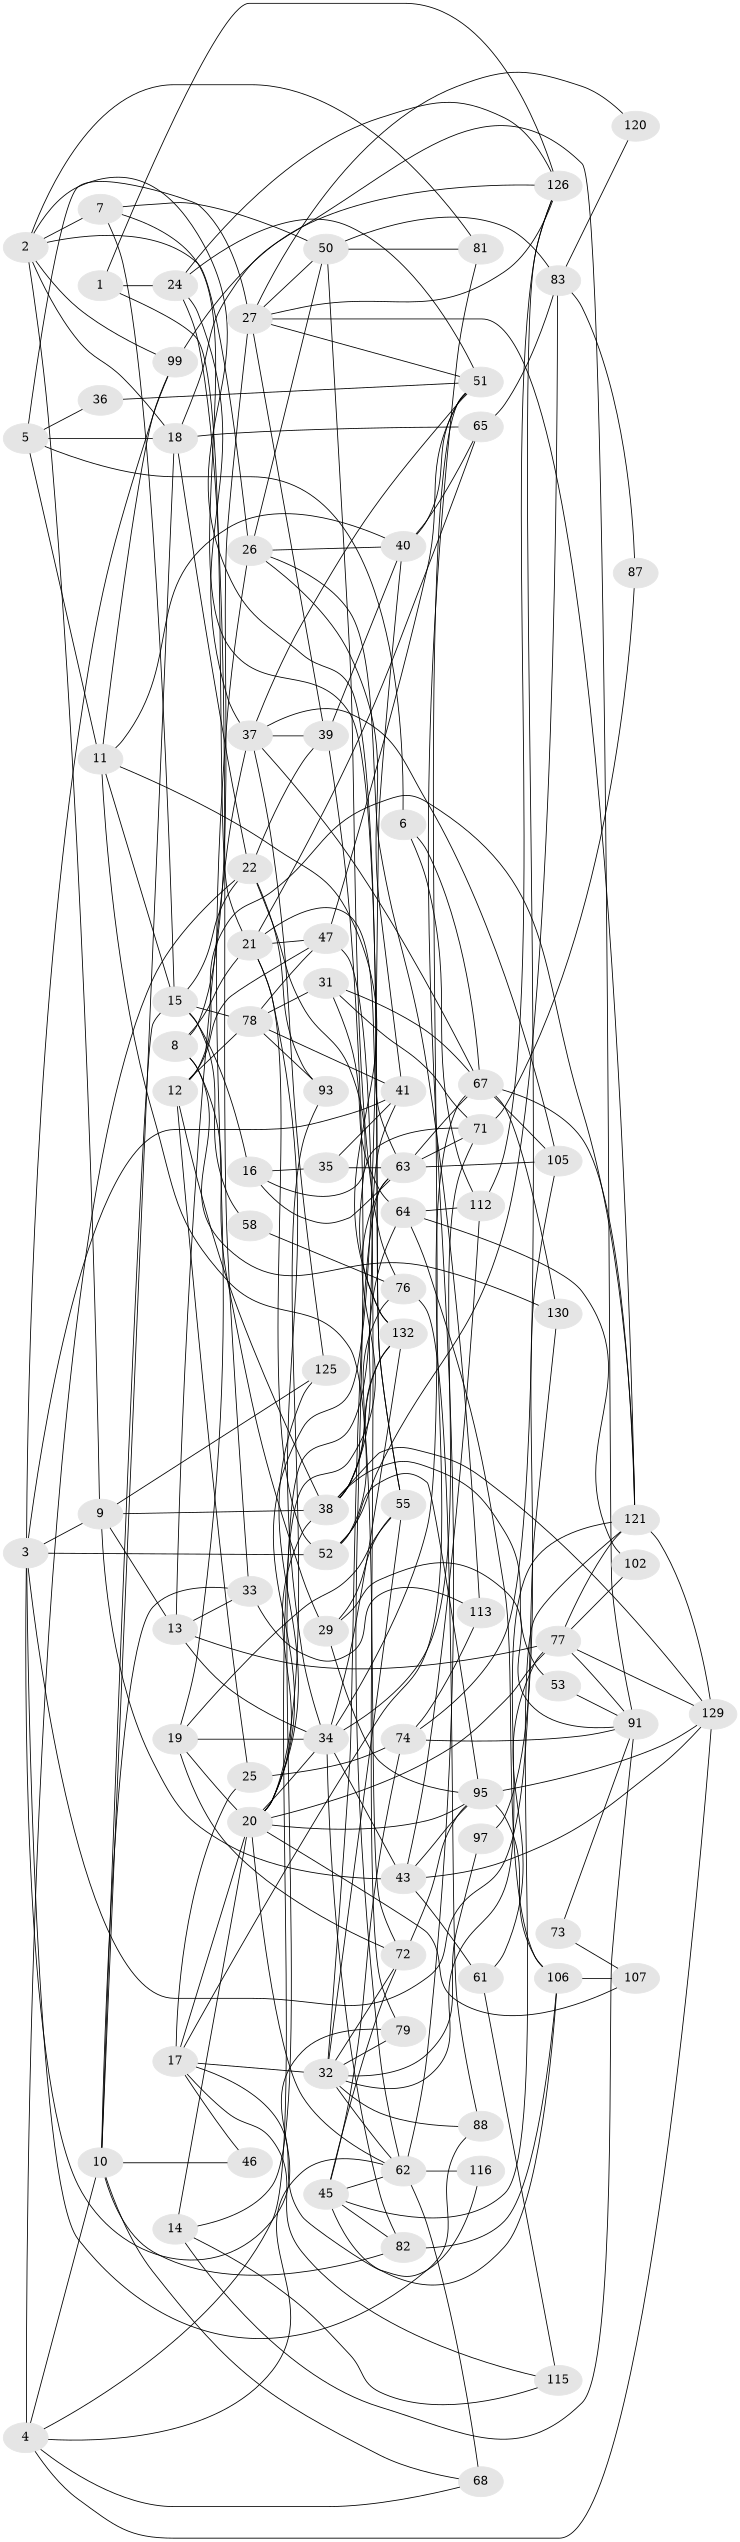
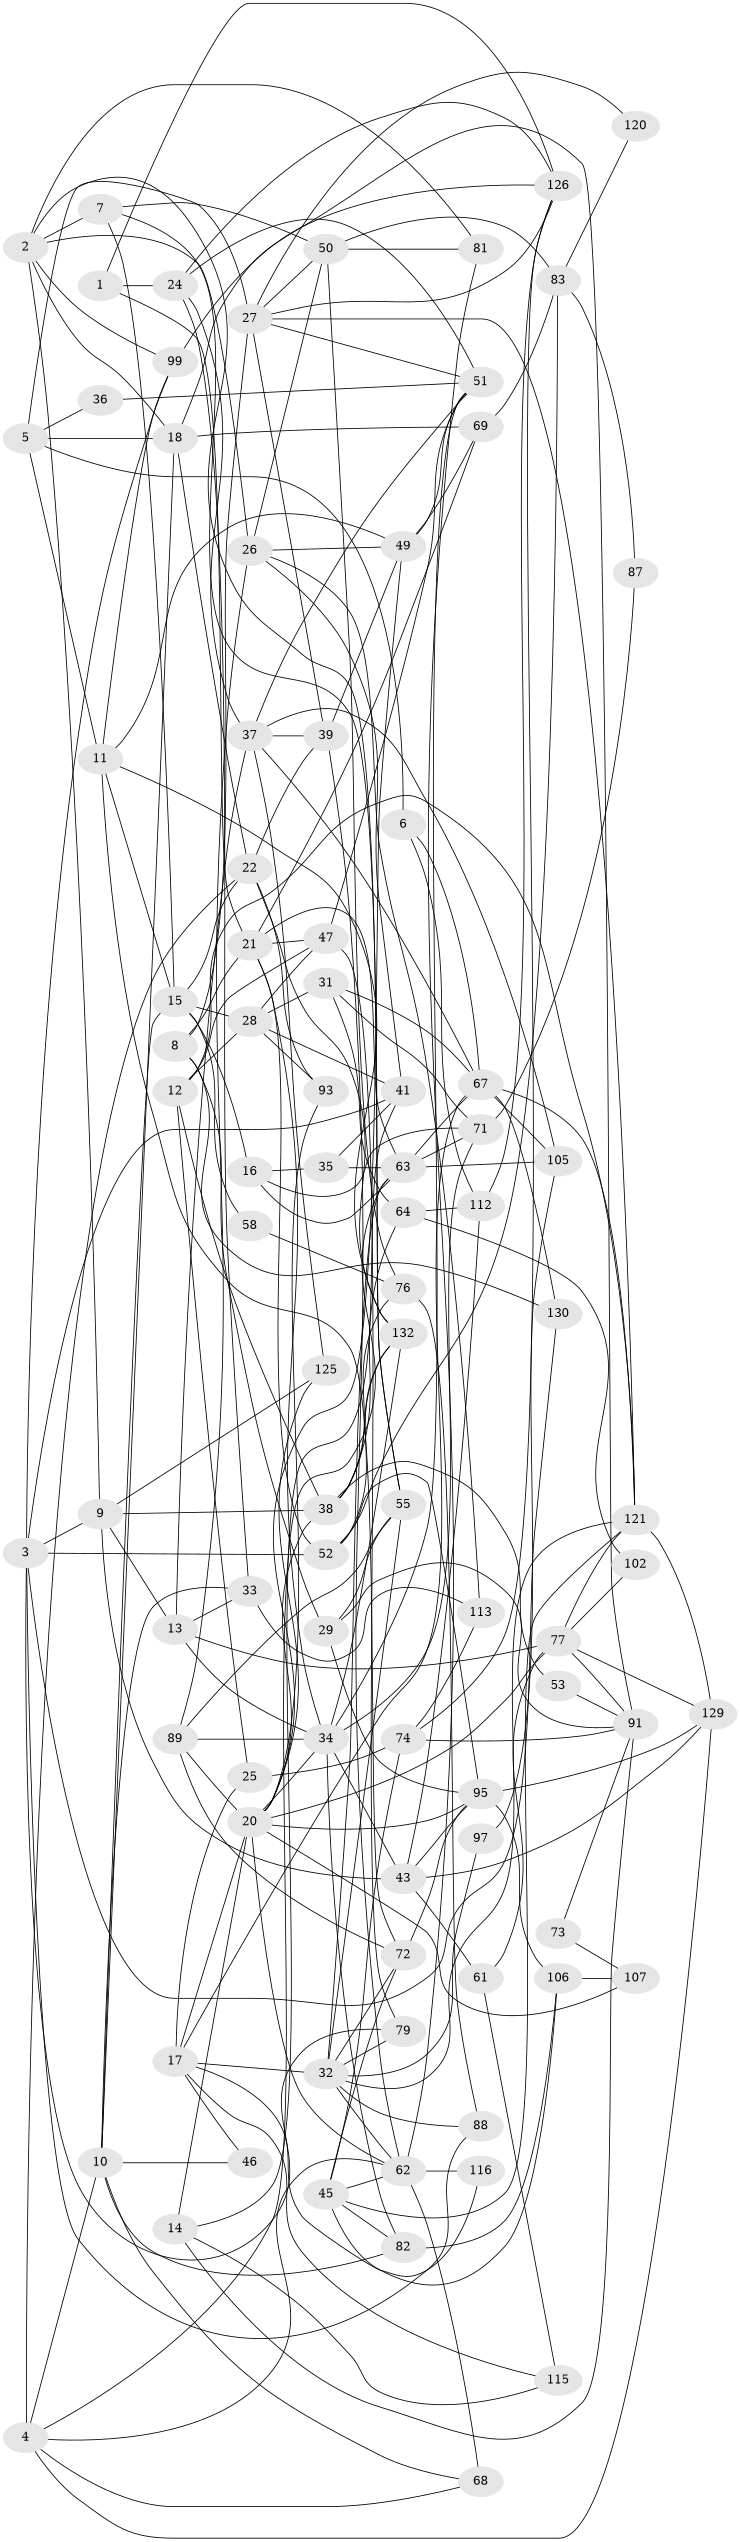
  graph {
    rankdir=LR
    node [color=gray90 style=filled]
    21 [super="+85"]
    52 [super="+98"]
    63 [super="+111"]
    47 [super="+66"]
    34 [super="+42"]
-   65 [super="+96"]
+   65 [super="+96" label=69]
    1
    24
    126 [super="+134"]
    33 [super="+124"]
    37 [super="+48"]
    51 [super="+60"]
    2 [super="+30"]
    7 [super="+131"]
    9 [super="+56"]
    18 [super="+40"]
    26 [super="+92"]
    55 [super="+70"]
    81
    99
    15
    50 [super="+78"]
    13
    38 [super="+90"]
    43 [super="+59"]
    125
    22 [super="+54"]
    91 [super="+127"]
    41 [super="+110"]
-   49 [super="+80" label=40]
+   49 [super="+80"]
    113
    3 [super="+44"]
    79
    88
    130
    132
    95 [super="+100"]
    83 [super="+122"]
    4 [super="+89"]
    10 [super="+75"]
    62 [super="+123"]
    68
    129
    46
    82
    93
    39
    116
    67 [super="+133"]
    71 [super="+119"]
    105
    6 [super="+69"]
    112
    5
    11 [super="+109"]
    27 [super="+136"]
    36
    72 [super="+118"]
    121
    120
-   28 [super="+84" label=78]
+   28 [super="+84"]
    16
    58
    76
    8
    29 [super="+94"]
    77 [super="+114"]
    64 [super="+101"]
    53
    61
    106
    12 [super="+135"]
    25
    74 [super="+117"]
    31 [super="+137"]
    102
    14 [super="+23"]
    20 [super="+57"]
    115
    107
    35
    87
    17 [super="+128"]
    32 [super="+104"]
    97
-   19 [super="+103"]
+   19 [super="+103" label=89]
    45 [super="+86"]
    73
    21 -- 52
    21 -- 63
    21 -- 47
    21 -- 34
    21 -- 65
    52 -- 132
    52 -- 95
    52 -- 83
    63 -- 67
    63 -- 71
    63 -- 105
    47 -- 51
    47 -- 79
    34 -- 51
    34 -- 43
    34 -- 132
    34 -- 82
    34 -- 71
    65 -- 83 [weight=2]
    1 -- 21
    1 -- 24
    1 -- 126
    24 -- 126
    24 -- 33
    24 -- 37
    24 -- 51
    33 -- 113
    37 -- 51
    37 -- 125
    37 -- 39
    37 -- 67
    37 -- 105
    2 -- 7
    2 -- 9
    2 -- 18
    2 -- 26
    2 -- 55
    2 -- 81
    2 -- 99
    7 -- 55
    7 -- 15
    7 -- 50
    9 -- 13
    9 -- 38
    9 -- 43
    9 -- 125
    18 -- 65
    18 -- 22
    18 -- 91
    26 -- 50
    26 -- 41
    26 -- 49
    26 -- 113
    99 -- 126
    15 -- 22
    15 -- 28
    15 -- 16
    15 -- 58
    50 -- 81
    50 -- 83
    50 -- 76
    13 -- 34
    13 -- 33
    13 -- 37
    13 -- 77
    38 -- 132
-   38 -- 129
    38 -- 76
    38 -- 64
    38 -- 53
    43 -- 95
    43 -- 129
    43 -- 112
    43 -- 61
    22 -- 132
    22 -- 93
    22 -- 39
    49 -- 65
    49 -- 51
    3 -- 52 [weight=2]
    3 -- 9
    3 -- 99
    3 -- 41
    3 -- 79
    3 -- 88
    3 -- 130
    95 -- 129
    95 -- 106
    83 -- 120
    83 -- 87
    4 -- 63
    4 -- 22
    4 -- 10
    4 -- 62
    4 -- 68
    4 -- 129
    10 -- 33
    10 -- 18
    10 -- 15
    10 -- 68
    10 -- 46
    10 -- 82
    62 -- 81
    62 -- 68
    62 -- 116
    82 -- 106
    39 -- 49
    39 -- 62
    67 -- 130
    67 -- 105
    67 -- 121
    71 -- 87
    6 -- 67
    6 -- 112
    112 -- 126
    5 -- 18
    5 -- 6
    5 -- 11
    5 -- 27
    5 -- 36
    11 -- 99
    11 -- 15
    11 -- 49
    11 -- 132
    11 -- 72
    27 -- 126
    27 -- 51 [weight=2]
    27 -- 50
    27 -- 39
    27 -- 121
    27 -- 120
    36 -- 51
    72 -- 95
    121 -- 129
    28 -- 47
    28 -- 41
    28 -- 93
    28 -- 31
    16 -- 63
    16 -- 71
    16 -- 35
    58 -- 76
    76 -- 88
    8 -- 21
    8 -- 130
    8 -- 27
    8 -- 29
    29 -- 55
    29 -- 91
    29 -- 95
    77 -- 91
    77 -- 129
    77 -- 121
    77 -- 102
    64 -- 112
-   64 -- 106
    64 -- 102
    53 -- 91
    61 -- 77
    61 -- 115
    106 -- 107
    12 -- 47
    12 -- 38
    12 -- 121
    12 -- 28
    12 -- 25
    25 -- 74
    74 -- 126
    74 -- 91
    74 -- 113
    31 -- 67
    31 -- 71
    31 -- 64
    14 -- 91
    14 -- 41
    14 -- 20
    14 -- 115
    20 -- 34
    20 -- 38
    20 -- 125
    20 -- 49
    20 -- 95
    20 -- 62
    20 -- 93
    20 -- 77
    20 -- 107
    35 -- 63
    35 -- 41
    17 -- 46
    17 -- 116
    17 -- 67
    17 -- 25
    17 -- 20
    17 -- 115
    17 -- 32
    32 -- 63
    32 -- 55
    32 -- 79
    32 -- 88
    32 -- 62
    32 -- 72
    32 -- 121
    32 -- 97
    97 -- 105
    19 -- 34
    19 -- 26
    19 -- 55
    19 -- 72
    19 -- 20
    45 -- 62
    45 -- 82
    45 -- 72 [weight=2]
    45 -- 121
    45 -- 106
    45 -- 74 [weight=2]
    73 -- 91
    73 -- 107
  }
